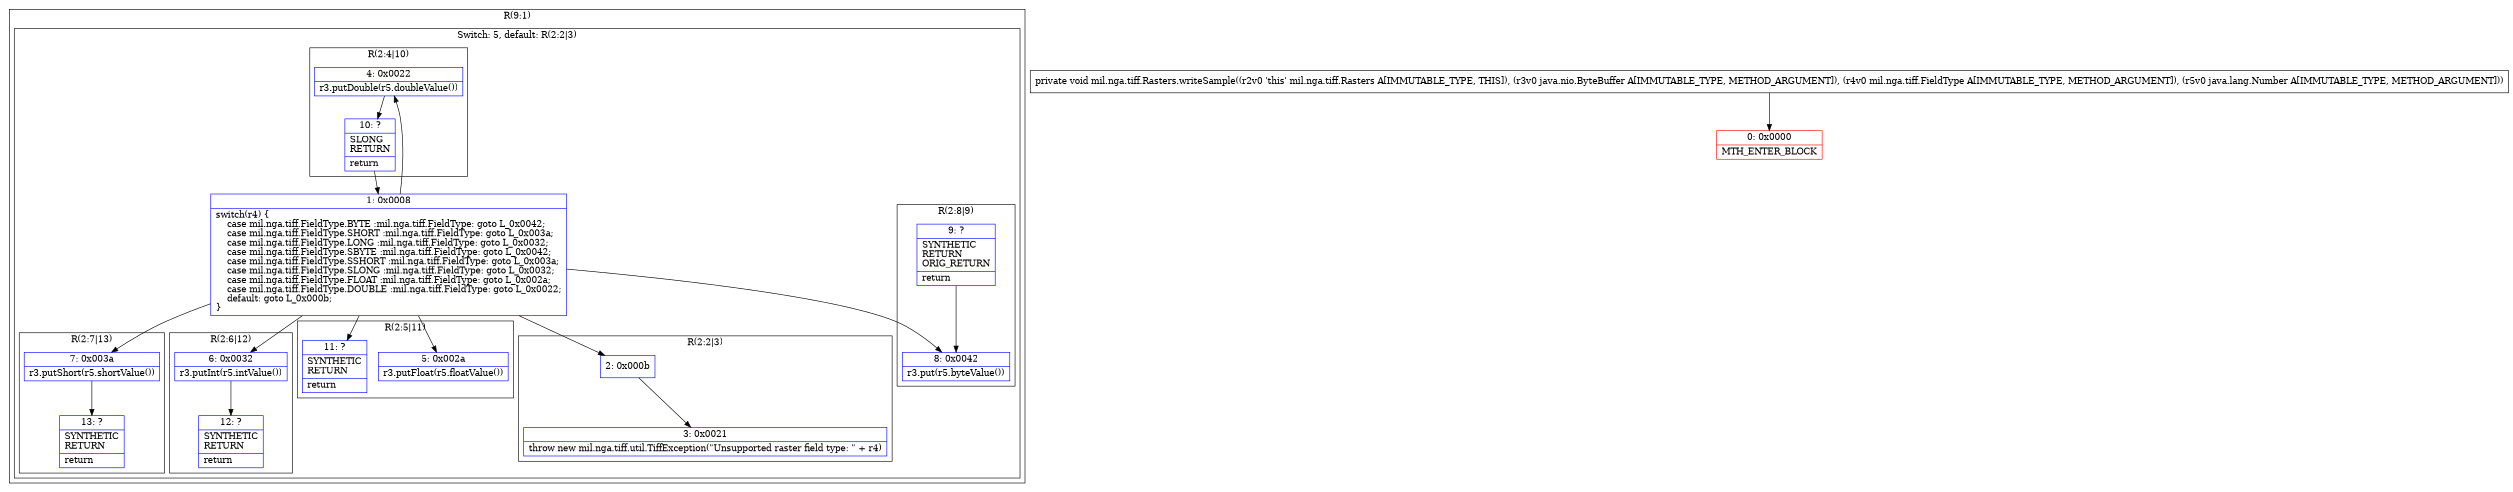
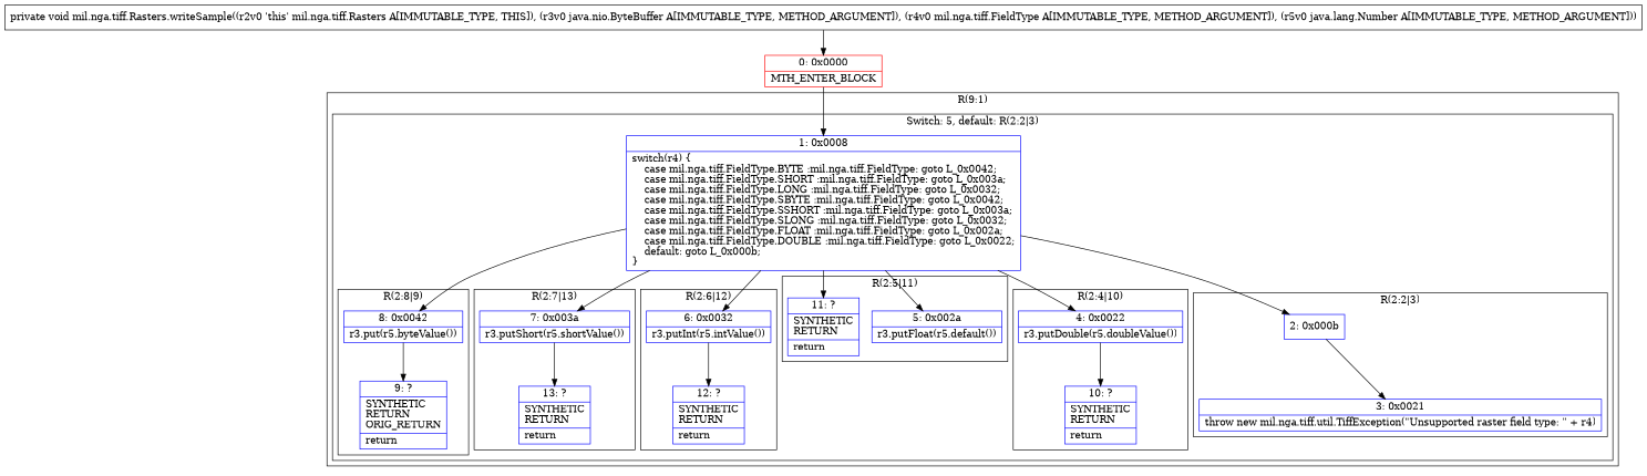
  digraph {
    node [color=blue shape=record]
    n1 [label="{8\:\ 0x0042|r3.put(r5.byteValue())\l}"]
    n2 [label="{9\:\ ?|SYNTHETIC\lRETURN\lORIG_RETURN\l|return\l}"]
    n3 [label="{7\:\ 0x003a|r3.putShort(r5.shortValue())\l}"]
    n4 [label="{13\:\ ?|SYNTHETIC\lRETURN\l|return\l}"]
    n5 [label="{6\:\ 0x0032|r3.putInt(r5.intValue())\l}"]
    n6 [label="{12\:\ ?|SYNTHETIC\lRETURN\l|return\l}"]
-   n7 [label="{5\:\ 0x002a|r3.putFloat(r5.floatValue())\l}"]
+   n7 [label="{5\:\ 0x002a|r3.putFloat(r5.default())\l}"]
    n8 [label="{11\:\ ?|SYNTHETIC\lRETURN\l|return\l}"]
    n9 [label="{4\:\ 0x0022|r3.putDouble(r5.doubleValue())\l}"]
-   n10 [label="{10\:\ ?|SLONG\lRETURN\l|return\l}"]
+   n10 [label="{10\:\ ?|SYNTHETIC\lRETURN\l|return\l}"]
    n11 [label="{2\:\ 0x000b}"]
    n12 [label="{3\:\ 0x0021|throw new mil.nga.tiff.util.TiffException(\"Unsupported raster field type: \" + r4)\l}"]
    n13 [label="{1\:\ 0x0008|switch(r4) \{\l    case mil.nga.tiff.FieldType.BYTE :mil.nga.tiff.FieldType: goto L_0x0042;\l    case mil.nga.tiff.FieldType.SHORT :mil.nga.tiff.FieldType: goto L_0x003a;\l    case mil.nga.tiff.FieldType.LONG :mil.nga.tiff.FieldType: goto L_0x0032;\l    case mil.nga.tiff.FieldType.SBYTE :mil.nga.tiff.FieldType: goto L_0x0042;\l    case mil.nga.tiff.FieldType.SSHORT :mil.nga.tiff.FieldType: goto L_0x003a;\l    case mil.nga.tiff.FieldType.SLONG :mil.nga.tiff.FieldType: goto L_0x0032;\l    case mil.nga.tiff.FieldType.FLOAT :mil.nga.tiff.FieldType: goto L_0x002a;\l    case mil.nga.tiff.FieldType.DOUBLE :mil.nga.tiff.FieldType: goto L_0x0022;\l    default: goto L_0x000b;\l\}\l}"]
    n14 [color=red label="{0\:\ 0x0000|MTH_ENTER_BLOCK\l}"]
    n15 [label="{private void mil.nga.tiff.Rasters.writeSample((r2v0 'this' mil.nga.tiff.Rasters A[IMMUTABLE_TYPE, THIS]), (r3v0 java.nio.ByteBuffer A[IMMUTABLE_TYPE, METHOD_ARGUMENT]), (r4v0 mil.nga.tiff.FieldType A[IMMUTABLE_TYPE, METHOD_ARGUMENT]), (r5v0 java.lang.Number A[IMMUTABLE_TYPE, METHOD_ARGUMENT])) }" color=""]
    subgraph cluster_1 {
      label="R(9:1)"
      subgraph cluster_2 {
        label="Switch: 5, default: R(2:2|3)"
        n13
        subgraph cluster_3 {
          label="R(2:8|9)"
          n1
          n2
        }
        subgraph cluster_4 {
          label="R(2:7|13)"
          n3
          n4
        }
        subgraph cluster_5 {
          label="R(2:6|12)"
          n5
          n6
        }
        subgraph cluster_6 {
          label="R(2:5|11)"
          n7
          n8
        }
        subgraph cluster_7 {
          label="R(2:4|10)"
          n9
          n10
        }
        subgraph cluster_8 {
          label="R(2:2|3)"
          n11
          n12
        }
      }
    }
-   n2 -> n1
+   n1 -> n2
    n3 -> n4
    n5 -> n6
    n9 -> n10
    n11 -> n12
    n13 -> n1
    n13 -> n3
    n13 -> n5
    n13 -> n7
    n13 -> n8
    n13 -> n9
    n13 -> n11
-   n10 -> n13
+   n14 -> n13
    n15 -> n14
  }
